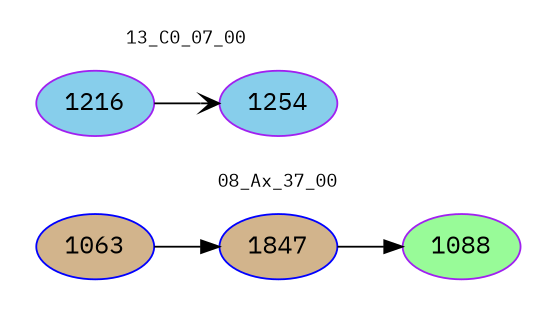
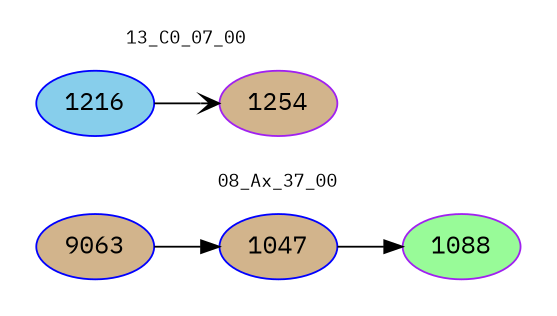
  digraph {
    fontname="IBM Plex Mono"
    rankdir=LR
    node [color=blue fillcolor=tan fontname="IBM Plex Mono" style=filled]
    edge [arrowhead=normal color=black fontname="IBM Plex Mono"]
-   n1 [label=1063]
-   n2 [label=1847]
+   n1 [label=9063]
+   n2 [label=1047]
    n3 [color=purple fillcolor=palegreen label=1088]
-   n4 [color=purple fillcolor=skyblue label=1216]
-   n5 [color=purple fillcolor=skyblue label=1254]
+   n4 [fillcolor=skyblue label=1216]
+   n5 [color=purple label=1254]
    subgraph cluster_1 {
      color=white
      fontsize=10
      label="08_Ax_37_00"
      n1
      n2
      n3
    }
    subgraph cluster_2 {
      color=white
      fontsize=10
      label="13_C0_07_00"
      n4
      n5
    }
    n1 -> n2
    n2 -> n3
    n4 -> n5 [arrowhead=vee]
  }
